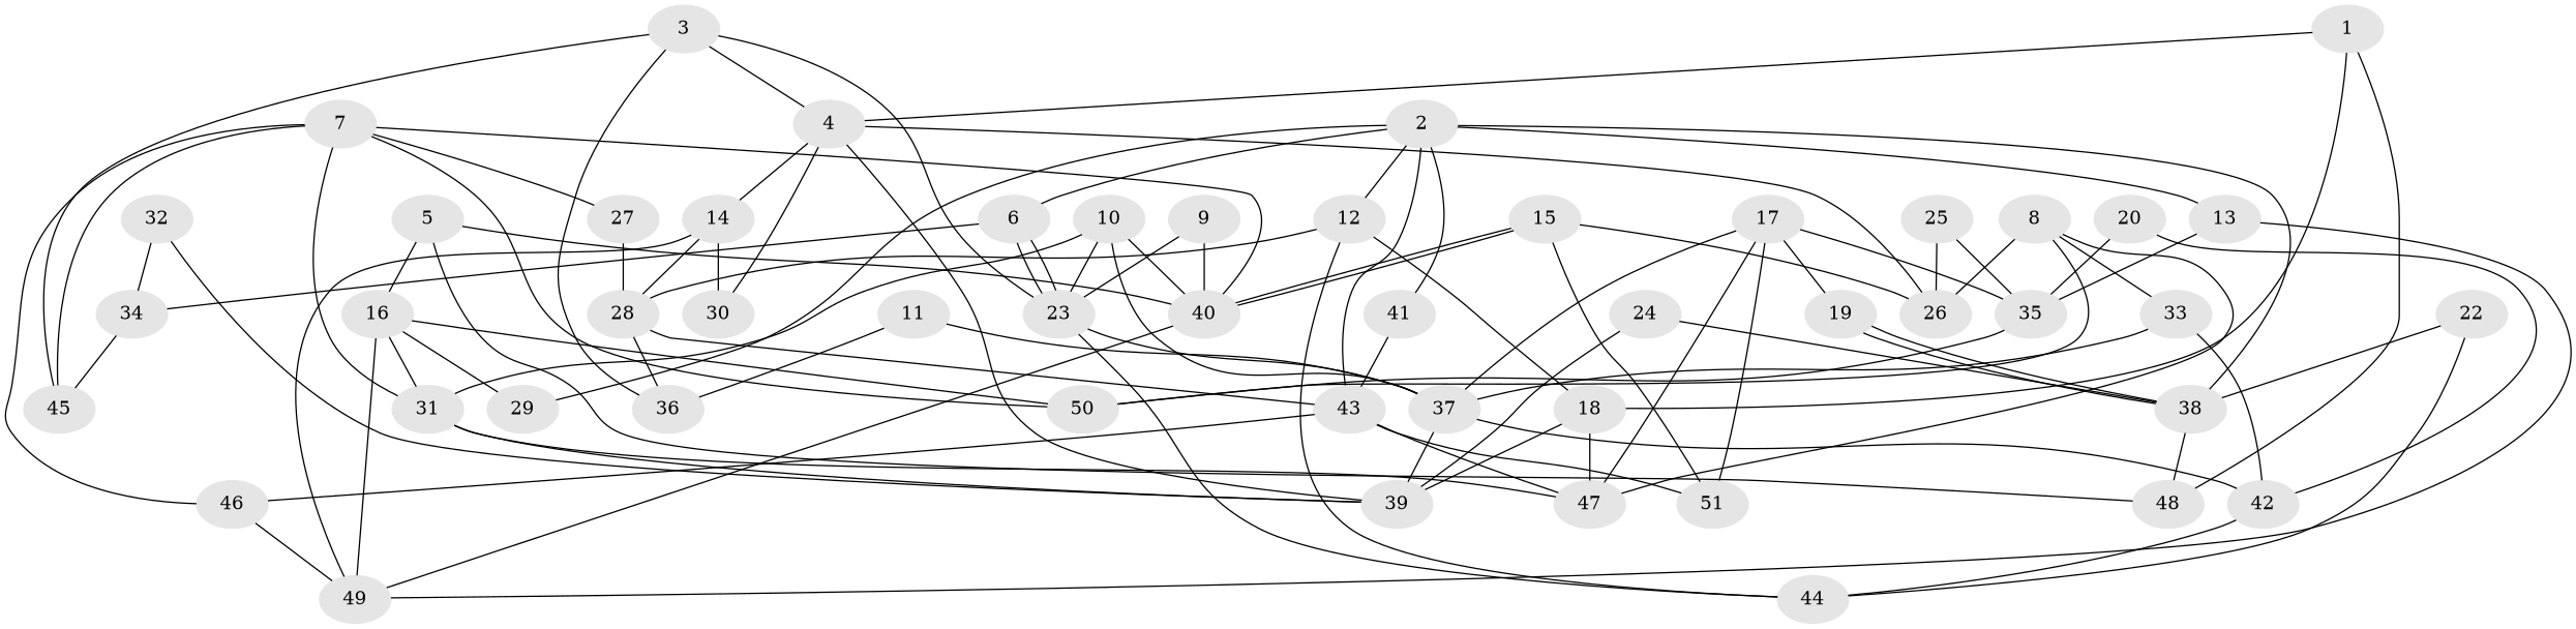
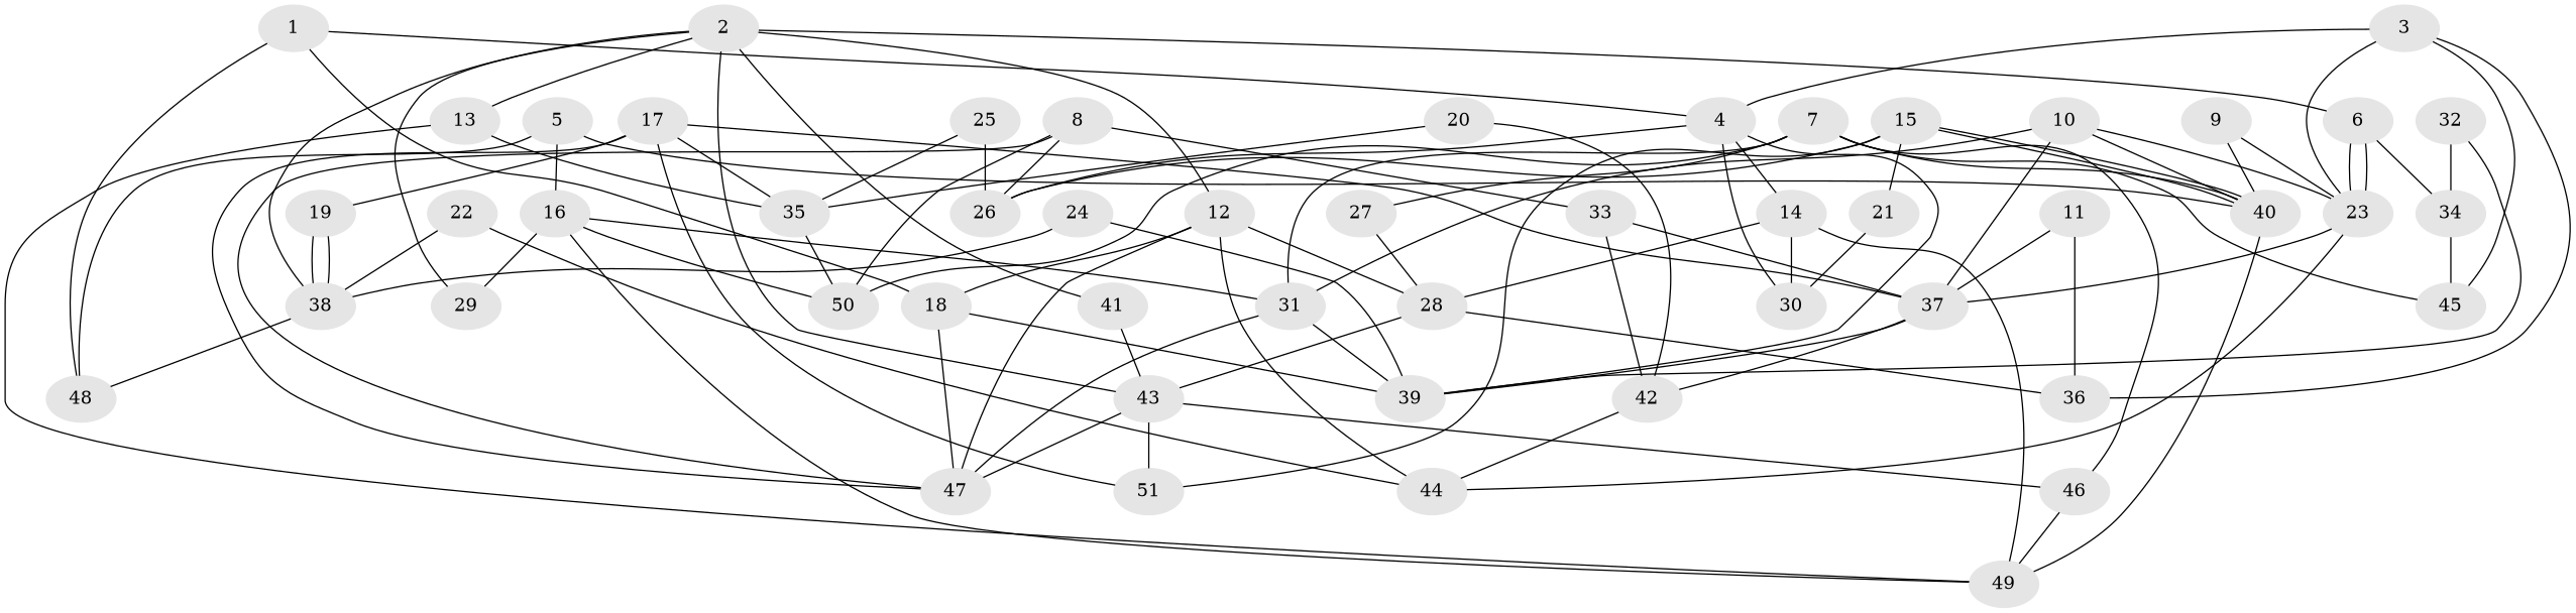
  graph {
    node [color=gray90 style=filled]
    1
    4
    18
    48
    14
    26
    30
    39
    47
    2
    6
    12
    13
    29
    38
    41
    43
    23
    34
    28
    44
    35
    49
    46
    51
    3
    36
    45
    37
    5
    16
    40
    31
    50
    7
    27
    8
    33
    42
    9
    10
    11
    15
+   21
    17
    19
    20
    22
    24
    25
    32
    1 -- 4
    1 -- 18
    1 -- 48
    4 -- 14
    4 -- 26
    4 -- 30
    4 -- 39
    18 -- 39
    18 -- 47
    14 -- 30
    14 -- 28
    14 -- 49
    2 -- 6
    2 -- 12
    2 -- 13
    2 -- 29
    2 -- 38
    2 -- 41
    2 -- 43
    6 -- 23
    6 -- 23
    6 -- 34
    12 -- 18
+   12 -- 47
    12 -- 28
    12 -- 44
    13 -- 35
    13 -- 49
    38 -- 48
    41 -- 43
    43 -- 47
    43 -- 46
    43 -- 51
    23 -- 44
    23 -- 37
    34 -- 45
    28 -- 43
    28 -- 36
    35 -- 50
    46 -- 49
    3 -- 4
    3 -- 23
    3 -- 36
    3 -- 45
    37 -- 39
    37 -- 42
    5 -- 48
    5 -- 16
    5 -- 40
    16 -- 29
    16 -- 49
    16 -- 31
    16 -- 50
    40 -- 49
    31 -- 39
    31 -- 47
    7 -- 46
    7 -- 45
    7 -- 40
    7 -- 31
    7 -- 50
    7 -- 27
    27 -- 28
    8 -- 26
    8 -- 47
    8 -- 50
    8 -- 33
    33 -- 37
    33 -- 42
    42 -- 44
    9 -- 23
    9 -- 40
    10 -- 23
    10 -- 37
    10 -- 40
    10 -- 31
    11 -- 36
    11 -- 37
    15 -- 26
    15 -- 51
    15 -- 40
    15 -- 40
+   15 -- 21
+   21 -- 30
    17 -- 47
    17 -- 35
    17 -- 51
    17 -- 37
    17 -- 19
    19 -- 38
    19 -- 38
    20 -- 35
    20 -- 42
    22 -- 38
    22 -- 44
    24 -- 39
    24 -- 38
    25 -- 26
    25 -- 35
    32 -- 39
    32 -- 34
  }
